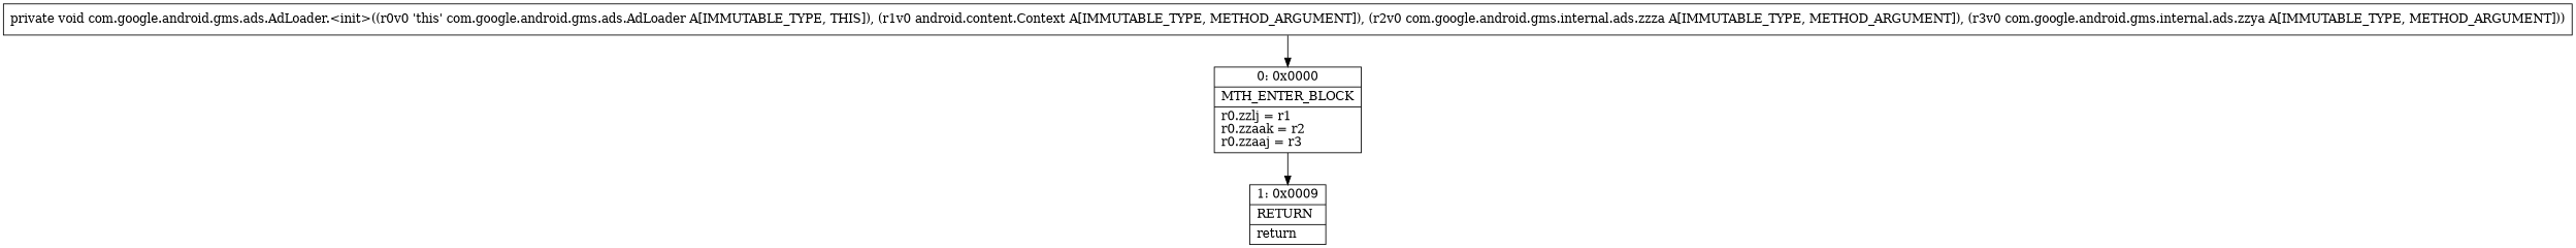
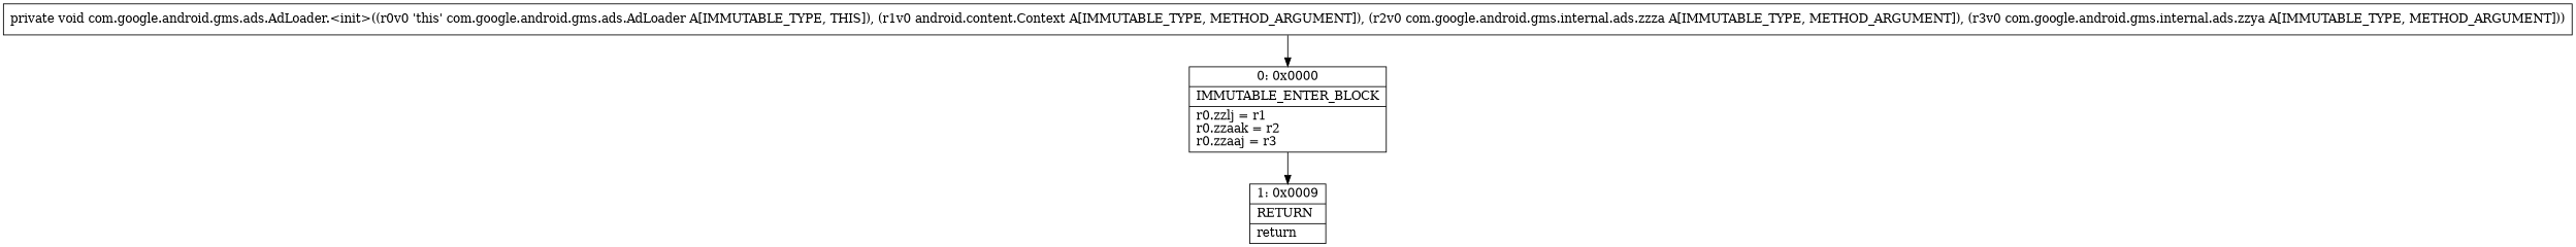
  digraph {
    node [shape=record]
-   n1 [label="{0\:\ 0x0000|MTH_ENTER_BLOCK\l|r0.zzlj = r1\lr0.zzaak = r2\lr0.zzaaj = r3\l}"]
+   n1 [label="{0\:\ 0x0000|IMMUTABLE_ENTER_BLOCK\l|r0.zzlj = r1\lr0.zzaak = r2\lr0.zzaaj = r3\l}"]
    n2 [label="{1\:\ 0x0009|RETURN\l|return\l}"]
    n3 [label="{private void com.google.android.gms.ads.AdLoader.\<init\>((r0v0 'this' com.google.android.gms.ads.AdLoader A[IMMUTABLE_TYPE, THIS]), (r1v0 android.content.Context A[IMMUTABLE_TYPE, METHOD_ARGUMENT]), (r2v0 com.google.android.gms.internal.ads.zzza A[IMMUTABLE_TYPE, METHOD_ARGUMENT]), (r3v0 com.google.android.gms.internal.ads.zzya A[IMMUTABLE_TYPE, METHOD_ARGUMENT])) }"]
    n1 -> n2
    n3 -> n1
  }
